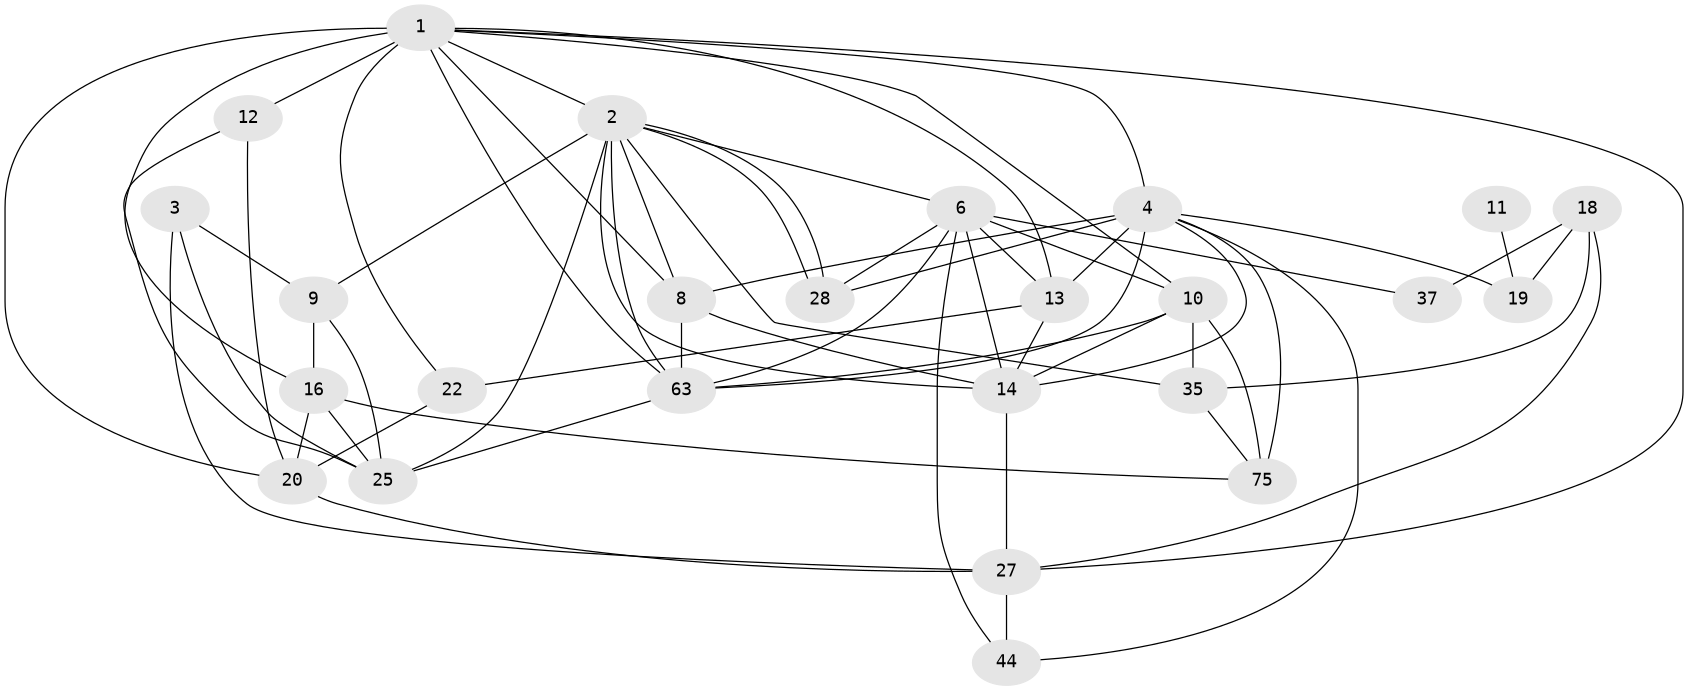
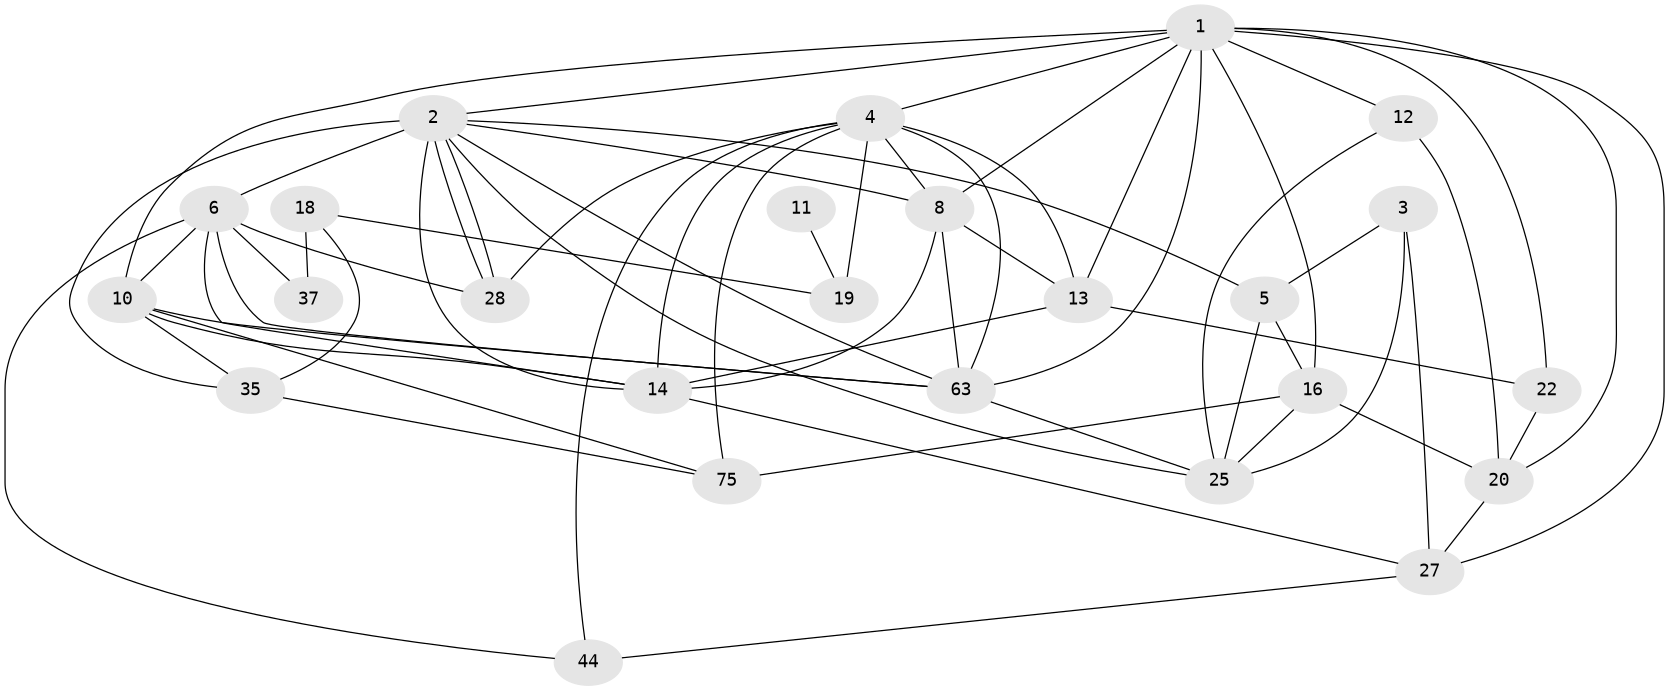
  graph {
    fontname="DejaVu Sans Mono"
    node [color=gray90 fontname="DejaVu Sans Mono" style=filled]
    edge [fontname="DejaVu Sans Mono"]
    1 [super="+33+21+5"]
    2 [super="+7"]
    4 [super="+24+39"]
    8 [super="+15"]
    10 [super="+42"]
    12 [super="+36"]
    13 [super="+43+40"]
    16 [super="+47"]
    20 [super="+38+29"]
    22
    n11 [label=63 super="+30"]
    27 [super="+34"]
    6 [super="+32+26"]
-   9
+   9 [label=5]
    14 [super="+46"]
    25
    28
    35
    19
    44
    n21 [label=75]
    37
    3
    11
    18
    1 -- 2
    1 -- 4 [weight=2]
    1 -- 8
    1 -- 10 [weight=2]
    1 -- 12 [weight=2]
    1 -- 13
    1 -- 16 [weight=2]
    1 -- 20
    1 -- 22
    1 -- n11
    1 -- 27
    2 -- 8
    2 -- n11
    2 -- 6
    2 -- 9
    2 -- 14 [weight=2]
    2 -- 25
    2 -- 28
    2 -- 28
    2 -- 35
    4 -- 8
    4 -- 13
    4 -- n11
    4 -- 14
    4 -- 28
    4 -- 19
    4 -- 44
    4 -- n21 [weight=2]
    8 -- n11
    8 -- 14
    10 -- n11
    10 -- 14
    10 -- 35
    10 -- n21
    12 -- 20
    12 -- 25
    13 -- 22
    13 -- 14
    16 -- 20
    16 -- 25
    16 -- n21
    20 -- 27
    22 -- 20
    n11 -- 25
    27 -- 44
    6 -- 10
-   6 -- 13
+   8 -- 13
    6 -- n11
    6 -- 14
    6 -- 28
    6 -- 44
    6 -- 37 [weight=2]
    9 -- 16
    9 -- 25
    14 -- 27
    35 -- n21
    3 -- 27
    3 -- 9
    3 -- 25
    11 -- 19
-   18 -- 27
    18 -- 35
    18 -- 19
    18 -- 37
  }
